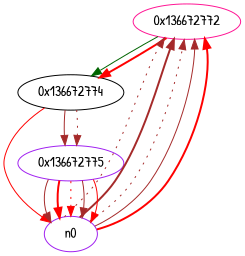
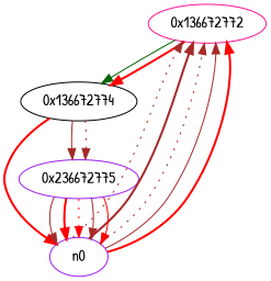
  digraph {
    fontname="Patrick Hand"
    node [color=purple fontname="Patrick Hand"]
    edge [color=brown fontname="Patrick Hand" style=solid]
    n1 [color=deeppink label="0x136672772"]
    n2 [color=black label="0x136672774"]
    n0
-   n3 [label="0x136672775"]
+   n3 [label="0x236672775"]
    n1 -> n2 [color=darkgreen]
    n1 -> n2 [color=red style=bold]
-   n2 -> n0 [color=red]
+   n2 -> n0 [color=red style=bold]
    n2 -> n3
    n2 -> n3 [style=dotted]
    n0 -> n1 [style=dotted]
    n0 -> n1 [style=bold]
    n0 -> n1 [style=dotted]
    n0 -> n1
    n0 -> n1 [color=red style=bold]
    n3 -> n0
    n3 -> n0 [color=red style=bold]
    n3 -> n0 [color=red style=dotted]
    n3 -> n0
    n3 -> n0 [color=red]
  }
